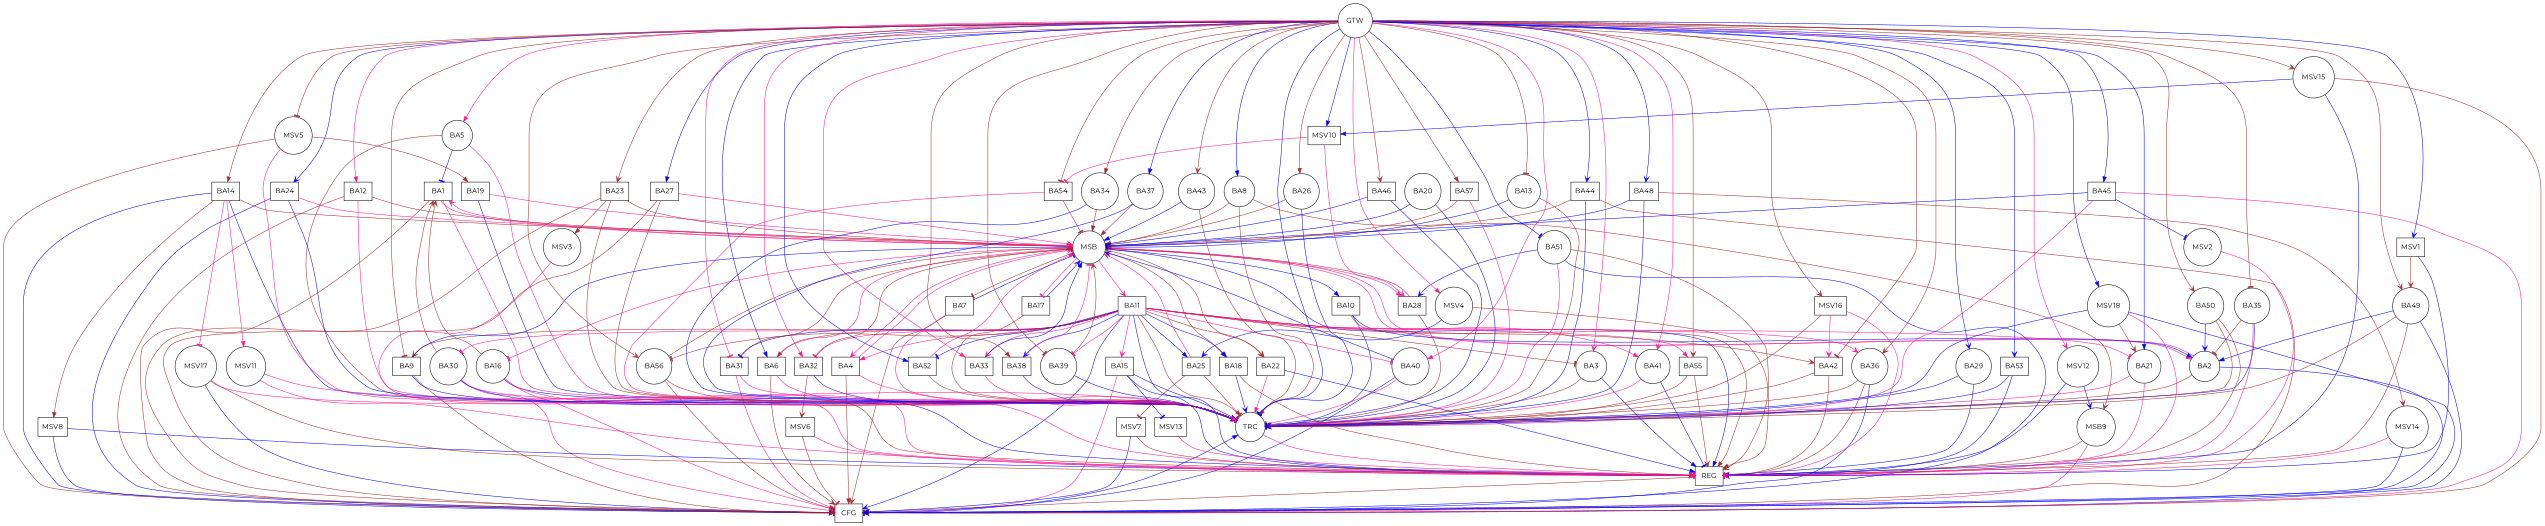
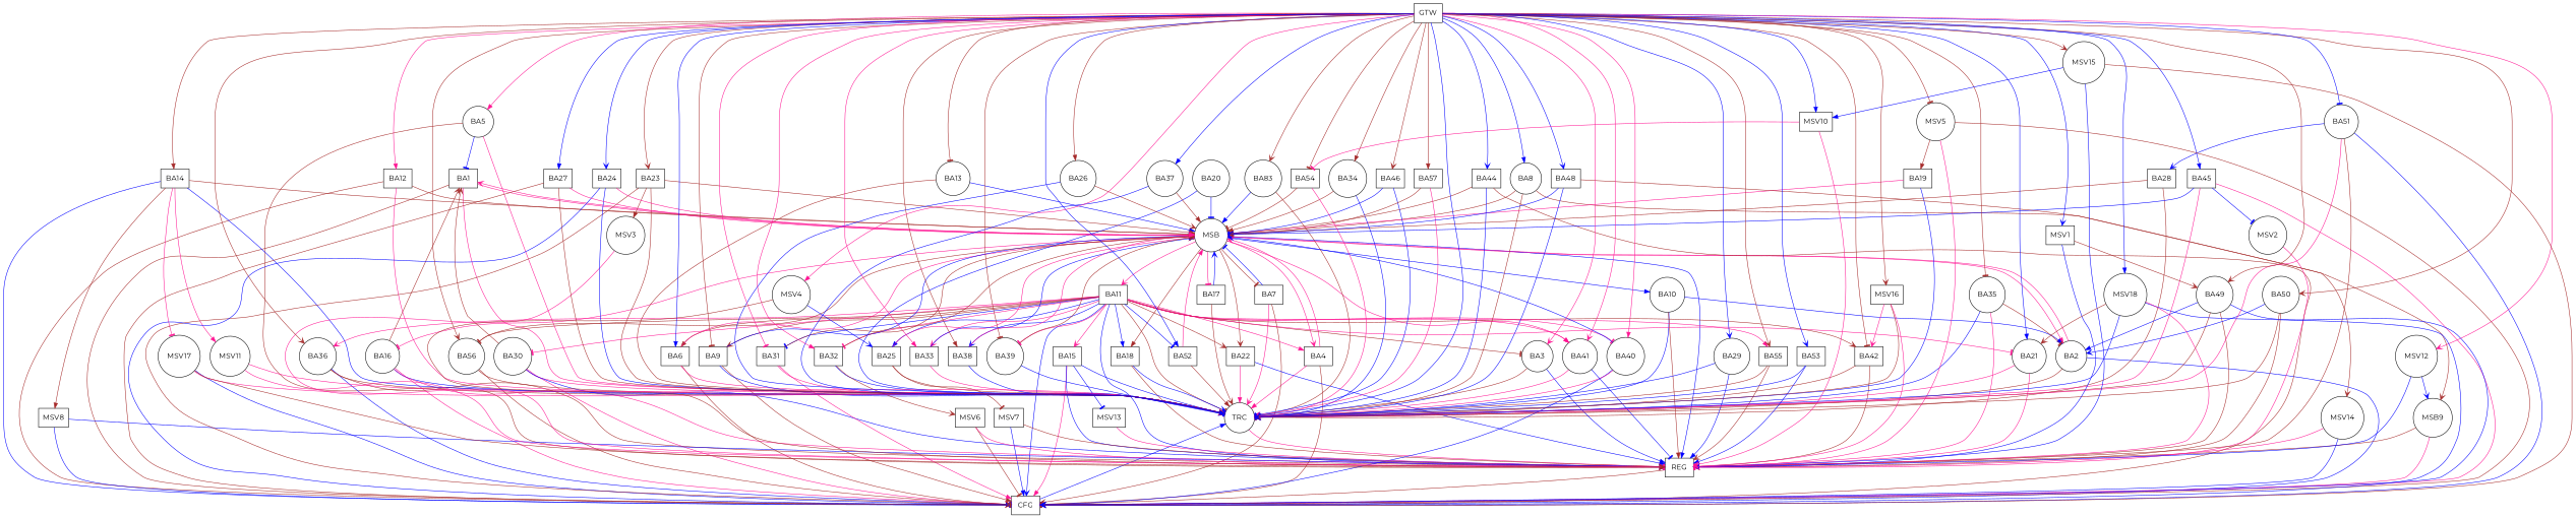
  strict digraph {
    fontname=Montserrat
    node [fontname=Montserrat shape=box]
    edge [arrowhead=normal color=brown fontname=Montserrat]
    n1 [label=BA1]
    n2 [label=MSB shape=circle]
    n3 [label=CFG]
    n4 [label=TRC shape=circle]
    n5 [label=BA2 shape=circle]
    n6 [label=REG]
    n7 [label=BA4]
    n8 [label=BA7]
-   n9 [label=BA10]
+   n9 [label=BA10 shape=circle]
    n10 [label=BA11]
    n11 [label=BA18]
    n12 [label=BA22]
    n13 [label=BA16 shape=circle]
    n14 [label=BA17]
    n15 [label=BA28]
    n16 [label=BA3 shape=circle]
    n17 [label=BA5 shape=circle]
    n18 [label=BA6]
    n19 [label=BA8 shape=circle]
    n20 [label=MSB9 shape=circle]
    n21 [label=BA9]
    n22 [label=BA15]
    n23 [label=BA21 shape=circle]
    n24 [label=BA25]
    n25 [label=BA30 shape=circle]
    n26 [label=BA31]
    n27 [label=BA32]
    n28 [label=BA33]
    n29 [label=BA36 shape=circle]
    n30 [label=BA38]
    n31 [label=BA39 shape=circle]
    n32 [label=BA40 shape=circle]
    n33 [label=BA41 shape=circle]
    n34 [label=BA42]
    n35 [label=BA52]
    n36 [label=BA55]
    n37 [label=BA56 shape=circle]
    n38 [label=MSV13]
    n39 [label=MSV7]
    n40 [label=MSV6]
    n41 [label=BA12]
    n42 [label=BA13 shape=circle]
    n43 [label=BA14]
    n44 [label=MSV8]
    n45 [label=MSV11 shape=circle]
    n46 [label=MSV17 shape=circle]
    n47 [label=BA19]
    n48 [label=BA20 shape=circle]
    n49 [label=BA23]
    n50 [label=MSV3 shape=circle]
    n51 [label=BA24]
    n52 [label=BA26 shape=circle]
    n53 [label=BA27]
    n54 [label=BA29 shape=circle]
    n55 [label=BA34 shape=circle]
    n56 [label=BA35 shape=circle]
    n57 [label=BA37 shape=circle]
-   n58 [label=BA43 shape=circle]
+   n58 [label=BA83 shape=circle]
    n59 [label=BA44]
    n60 [label=BA45]
    n61 [label=MSV2 shape=circle]
    n62 [label=BA46]
    n63 [label=BA57]
    n64 [label=BA48]
    n65 [label=MSV14 shape=circle]
    n66 [label=BA49 shape=circle]
    n67 [label=BA50 shape=circle]
    n68 [label=BA51 shape=circle]
    n69 [label=BA53]
    n70 [label=BA54]
-   n71 [label=GTW shape=circle]
+   n71 [label=GTW]
    n72 [label=MSV1]
    n73 [label=MSV4 shape=circle]
    n74 [label=MSV5 shape=circle]
    n75 [label=MSV10]
    n76 [label=MSV12 shape=circle]
    n77 [label=MSV15 shape=circle]
    n78 [label=MSV16]
    n79 [label=MSV18 shape=circle]
    n1 -> n2 [color=deeppink]
    n1 -> n3 [arrowhead=vee]
    n1 -> n4 [arrowhead=vee color=deeppink]
    n2 -> n1 [arrowhead=vee color=deeppink]
    n2 -> n5 [color=deeppink]
    n2 -> n6 [color=blue]
    n2 -> n7 [arrowhead=vee color=deeppink]
    n2 -> n8 [arrowhead=tee]
    n2 -> n9 [color=blue]
    n2 -> n10 [arrowhead=vee color=deeppink]
    n2 -> n11
    n2 -> n12 [arrowhead=vee]
    n2 -> n13 [arrowhead=tee color=deeppink]
    n2 -> n14 [arrowhead=tee color=deeppink]
-   n2 -> n15 [color=deeppink]
+   n2 -> n33 [color=deeppink]
    n3 -> n4 [color=blue]
    n4 -> n6 [arrowhead=vee color=deeppink]
    n5 -> n2 [color=deeppink]
    n5 -> n3 [arrowhead=vee color=blue]
    n5 -> n4 [arrowhead=tee]
    n6 -> n3 [arrowhead=vee]
    n7 -> n2 [arrowhead=vee color=deeppink]
    n7 -> n3
    n7 -> n4 [color=deeppink]
    n8 -> n2 [arrowhead=tee color=blue]
    n8 -> n3 [arrowhead=vee]
    n8 -> n4 [arrowhead=vee color=deeppink]
    n9 -> n4 [arrowhead=tee color=blue]
    n9 -> n5 [color=blue]
    n9 -> n6
    n10 -> n3 [arrowhead=vee color=blue]
    n10 -> n4 [arrowhead=tee]
    n10 -> n6 [arrowhead=vee color=blue]
    n10 -> n7 [color=deeppink]
    n10 -> n11 [color=blue]
    n10 -> n12 [arrowhead=vee]
    n10 -> n16 [arrowhead=tee]
    n10 -> n18
    n10 -> n21 [arrowhead=vee]
    n10 -> n22 [arrowhead=vee color=deeppink]
    n10 -> n23 [arrowhead=tee color=deeppink]
    n10 -> n24 [color=blue]
    n10 -> n25 [arrowhead=tee color=deeppink]
    n10 -> n26 [arrowhead=tee color=blue]
    n10 -> n27 [arrowhead=tee color=deeppink]
    n10 -> n28 [arrowhead=vee color=deeppink]
    n10 -> n29 [arrowhead=vee color=deeppink]
    n10 -> n30 [arrowhead=vee color=blue]
    n10 -> n31 [arrowhead=tee color=deeppink]
    n10 -> n32 [arrowhead=tee color=deeppink]
    n10 -> n33 [color=deeppink]
    n10 -> n34 [arrowhead=vee]
    n10 -> n35 [arrowhead=tee color=blue]
    n10 -> n36 [color=deeppink]
    n10 -> n37 [arrowhead=tee]
    n11 -> n4 [arrowhead=vee color=blue]
    n11 -> n6 [arrowhead=tee]
    n12 -> n4 [color=deeppink]
    n12 -> n6 [color=blue]
    n13 -> n1 [arrowhead=vee]
    n13 -> n3 [arrowhead=tee color=deeppink]
    n13 -> n4 [arrowhead=tee color=blue]
    n13 -> n6 [arrowhead=tee color=deeppink]
    n14 -> n2 [arrowhead=vee color=blue]
    n14 -> n4 [arrowhead=vee]
    n15 -> n2 [arrowhead=tee]
    n15 -> n4 [arrowhead=vee]
    n16 -> n4
    n16 -> n6 [color=blue]
    n17 -> n1 [arrowhead=tee color=blue]
    n17 -> n4 [arrowhead=vee color=deeppink]
    n17 -> n6
    n18 -> n2 [arrowhead=vee color=deeppink]
    n18 -> n3 [arrowhead=vee]
    n18 -> n4 [arrowhead=tee color=deeppink]
    n19 -> n2
    n19 -> n4 [arrowhead=tee]
    n19 -> n20 [arrowhead=vee]
    n20 -> n3 [color=deeppink]
    n20 -> n6 [arrowhead=tee]
    n21 -> n2 [arrowhead=vee color=blue]
    n21 -> n3
    n21 -> n4 [arrowhead=tee color=blue]
    n22 -> n3 [color=deeppink]
    n22 -> n4 [arrowhead=tee color=blue]
    n22 -> n6 [arrowhead=tee color=blue]
    n22 -> n38 [arrowhead=tee color=blue]
    n23 -> n4 [color=deeppink]
    n23 -> n6 [arrowhead=vee color=deeppink]
    n24 -> n2 [arrowhead=vee color=deeppink]
    n24 -> n4
    n24 -> n39 [arrowhead=tee]
    n25 -> n1 [arrowhead=vee]
    n25 -> n3 [arrowhead=vee color=deeppink]
    n25 -> n4 [arrowhead=tee color=deeppink]
    n25 -> n6 [arrowhead=tee color=blue]
    n26 -> n2 [arrowhead=tee]
    n26 -> n3 [color=deeppink]
    n26 -> n4 [color=deeppink]
    n27 -> n2 [arrowhead=tee]
    n27 -> n4 [arrowhead=vee color=blue]
    n27 -> n40 [arrowhead=vee]
    n28 -> n2 [color=blue]
    n28 -> n4 [arrowhead=tee color=deeppink]
    n29 -> n3 [arrowhead=tee color=blue]
    n29 -> n4 [arrowhead=vee]
    n29 -> n6 [arrowhead=vee]
    n30 -> n2 [arrowhead=tee color=deeppink]
    n30 -> n4 [arrowhead=vee color=blue]
    n31 -> n2 [arrowhead=vee]
    n31 -> n4 [color=blue]
    n32 -> n2 [arrowhead=vee color=blue]
    n32 -> n3 [arrowhead=tee color=blue]
    n32 -> n4 [arrowhead=tee color=deeppink]
    n33 -> n4 [color=deeppink]
    n33 -> n6 [arrowhead=tee color=blue]
    n34 -> n4
    n34 -> n6 [arrowhead=tee]
    n35 -> n2 [color=deeppink]
    n35 -> n4
    n36 -> n4 [arrowhead=tee]
    n36 -> n6 [arrowhead=vee]
    n37 -> n2
    n37 -> n3
    n37 -> n4 [arrowhead=vee]
    n38 -> n6 [arrowhead=vee color=deeppink]
    n39 -> n3 [color=blue]
    n39 -> n6
    n40 -> n3 [arrowhead=tee]
    n40 -> n6 [arrowhead=tee color=deeppink]
    n41 -> n2
    n41 -> n3
    n41 -> n4 [color=deeppink]
    n42 -> n2 [color=blue]
    n42 -> n4 [arrowhead=tee]
    n43 -> n2 [arrowhead=vee]
    n43 -> n3 [arrowhead=tee color=blue]
    n43 -> n4 [arrowhead=tee color=blue]
    n43 -> n44
    n43 -> n45 [color=deeppink]
    n43 -> n46 [arrowhead=tee color=deeppink]
    n44 -> n3 [arrowhead=tee color=blue]
    n44 -> n6 [color=blue]
    n45 -> n4 [arrowhead=tee color=deeppink]
    n45 -> n6 [color=deeppink]
    n46 -> n3 [color=blue]
    n46 -> n4 [arrowhead=vee color=deeppink]
    n46 -> n6
    n47 -> n2 [arrowhead=vee color=deeppink]
    n47 -> n4 [arrowhead=vee color=blue]
    n48 -> n2 [arrowhead=tee color=blue]
    n48 -> n4 [arrowhead=tee color=blue]
    n49 -> n2 [arrowhead=vee]
    n49 -> n3 [arrowhead=vee]
    n49 -> n4
    n49 -> n50
    n50 -> n6 [arrowhead=tee color=deeppink]
    n51 -> n2 [color=deeppink]
    n51 -> n3 [arrowhead=tee color=blue]
    n51 -> n4 [color=blue]
    n52 -> n2 [arrowhead=vee]
    n52 -> n4 [arrowhead=tee color=blue]
    n53 -> n2 [arrowhead=vee color=deeppink]
    n53 -> n3 [arrowhead=tee]
    n53 -> n4
    n54 -> n4 [arrowhead=vee color=blue]
    n54 -> n6 [color=blue]
    n55 -> n2
    n55 -> n4 [arrowhead=vee color=blue]
    n56 -> n4 [arrowhead=tee color=blue]
    n56 -> n5 [arrowhead=tee]
    n56 -> n6 [color=deeppink]
    n57 -> n2
    n57 -> n4 [color=blue]
    n58 -> n2 [color=blue]
    n58 -> n4
    n59 -> n2 [arrowhead=vee]
    n59 -> n3 [arrowhead=vee]
    n59 -> n4 [arrowhead=vee color=blue]
    n60 -> n2 [arrowhead=tee color=blue]
    n60 -> n3 [color=deeppink]
    n60 -> n4 [arrowhead=tee color=deeppink]
    n60 -> n61 [arrowhead=tee color=blue]
    n61 -> n6 [arrowhead=tee color=deeppink]
    n62 -> n2 [color=blue]
    n62 -> n4 [color=blue]
    n63 -> n2
    n63 -> n4 [arrowhead=vee color=deeppink]
    n64 -> n2 [arrowhead=tee color=blue]
    n64 -> n4 [arrowhead=tee color=blue]
    n64 -> n65 [arrowhead=vee]
    n65 -> n3 [color=blue]
    n65 -> n6 [arrowhead=tee color=deeppink]
    n66 -> n3 [arrowhead=tee color=blue]
    n66 -> n4 [arrowhead=tee]
    n66 -> n5 [color=blue]
    n66 -> n6 [arrowhead=vee]
    n67 -> n4 [arrowhead=vee]
    n67 -> n5 [arrowhead=vee color=blue]
    n67 -> n6 [arrowhead=vee]
    n68 -> n3 [arrowhead=vee color=blue]
    n68 -> n4 [color=deeppink]
    n68 -> n6
    n68 -> n15 [arrowhead=vee color=blue]
    n69 -> n4 [arrowhead=tee color=blue]
    n69 -> n6 [color=blue]
    n70 -> n2 [arrowhead=tee]
    n70 -> n4 [color=deeppink]
    n71 -> n4 [arrowhead=tee color=blue]
    n71 -> n16 [arrowhead=vee color=deeppink]
    n71 -> n17 [color=deeppink]
    n71 -> n18 [color=blue]
    n71 -> n19 [color=blue]
    n71 -> n21 [arrowhead=tee]
    n71 -> n23 [color=blue]
    n71 -> n26 [arrowhead=tee color=deeppink]
    n71 -> n27 [color=deeppink]
    n71 -> n28 [color=deeppink]
    n71 -> n29 [arrowhead=vee]
    n71 -> n30
    n71 -> n31 [arrowhead=tee]
    n71 -> n32 [color=deeppink]
    n71 -> n33 [arrowhead=vee color=deeppink]
    n71 -> n34 [arrowhead=tee]
    n71 -> n35 [color=blue]
    n71 -> n36 [arrowhead=vee]
    n71 -> n37 [arrowhead=vee]
    n71 -> n41 [color=deeppink]
    n71 -> n42 [arrowhead=tee]
    n71 -> n43
    n71 -> n49 [arrowhead=vee]
    n71 -> n51 [arrowhead=vee color=blue]
    n71 -> n52
    n71 -> n53 [color=blue]
    n71 -> n54 [arrowhead=vee color=blue]
    n71 -> n55
    n71 -> n56 [arrowhead=tee]
    n71 -> n57 [color=blue]
    n71 -> n58 [arrowhead=vee]
    n71 -> n59 [arrowhead=vee color=blue]
    n71 -> n60 [color=blue]
    n71 -> n62 [arrowhead=vee]
    n71 -> n63
    n71 -> n64 [arrowhead=vee color=blue]
    n71 -> n66 [arrowhead=vee]
    n71 -> n67 [arrowhead=vee]
    n71 -> n68 [arrowhead=tee color=blue]
    n71 -> n69 [arrowhead=vee color=blue]
    n71 -> n70 [arrowhead=tee]
    n71 -> n72 [arrowhead=vee color=blue]
    n71 -> n73 [color=deeppink]
    n71 -> n74 [arrowhead=tee]
    n71 -> n75 [color=blue]
    n71 -> n76 [arrowhead=vee color=deeppink]
    n71 -> n77 [arrowhead=vee]
    n71 -> n78 [arrowhead=vee]
    n71 -> n79 [color=blue]
    n72 -> n6 [color=blue]
    n72 -> n66 [arrowhead=vee]
    n73 -> n6 [arrowhead=vee]
    n73 -> n24 [arrowhead=vee color=blue]
    n74 -> n3 [arrowhead=tee]
    n74 -> n6 [arrowhead=vee color=deeppink]
    n74 -> n47
-   n75 -> n15 [arrowhead=vee color=deeppink]
+   n75 -> n6 [arrowhead=vee color=deeppink]
    n75 -> n70 [arrowhead=tee color=deeppink]
    n76 -> n6 [color=blue]
    n76 -> n20 [arrowhead=vee color=blue]
    n77 -> n3 [arrowhead=tee]
    n77 -> n6 [color=blue]
    n77 -> n75 [color=blue]
    n78 -> n4
    n78 -> n6 [arrowhead=vee color=deeppink]
    n78 -> n34 [arrowhead=vee color=deeppink]
    n79 -> n3 [arrowhead=vee color=blue]
    n79 -> n4 [arrowhead=vee color=blue]
    n79 -> n6 [arrowhead=tee color=deeppink]
    n79 -> n23 [arrowhead=vee]
  }
